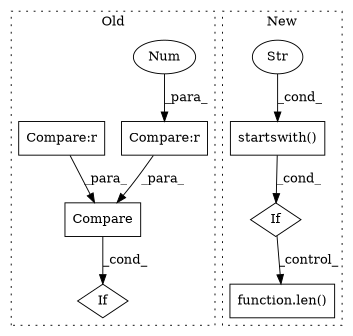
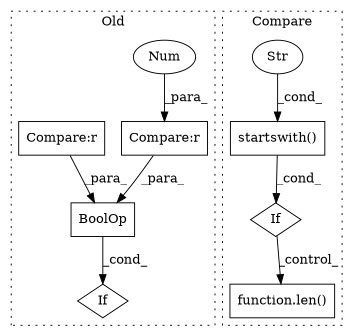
  digraph {
    node [a=40 l=55 s=10589 shape=box]
-   n1 [a=72 label=Compare]
+   n1 [a=72 label=BoolOp]
    n2 [l=19 label="Compare:r" s=10625]
    n3 [a=76 l=1 label=Num s=10643 shape=ellipse]
    n4 [a=96 label=If shape=diamond]
    n5 [l=32 label="Compare:r"]
    n6 [a=75 l="15,1" label="startswith()" s="10604,10622"]
    n7 [a=96 l=3 label=If s=10588 shape=diamond]
    n8 [a=66 l=3 label=Str s=10619 shape=ellipse]
    n9 [a=75 l="4,1" label="function.len()" s="10946,10965"]
    subgraph cluster_1 {
      label=Old
      style=dotted
      n1
      n2
      n3
      n4
      n5
    }
    subgraph cluster_2 {
-     label=New
+     label=Compare
      style=dotted
      n6
      n7
      n8
      n9
    }
    n1 -> n4 [label=_cond_]
    n2 -> n1 [label=_para_]
    n3 -> n2 [label=_para_]
    n5 -> n1 [label=_para_]
    n6 -> n7 [label=_cond_]
    n7 -> n9 [label=_control_]
    n8 -> n6 [label=_cond_]
  }
